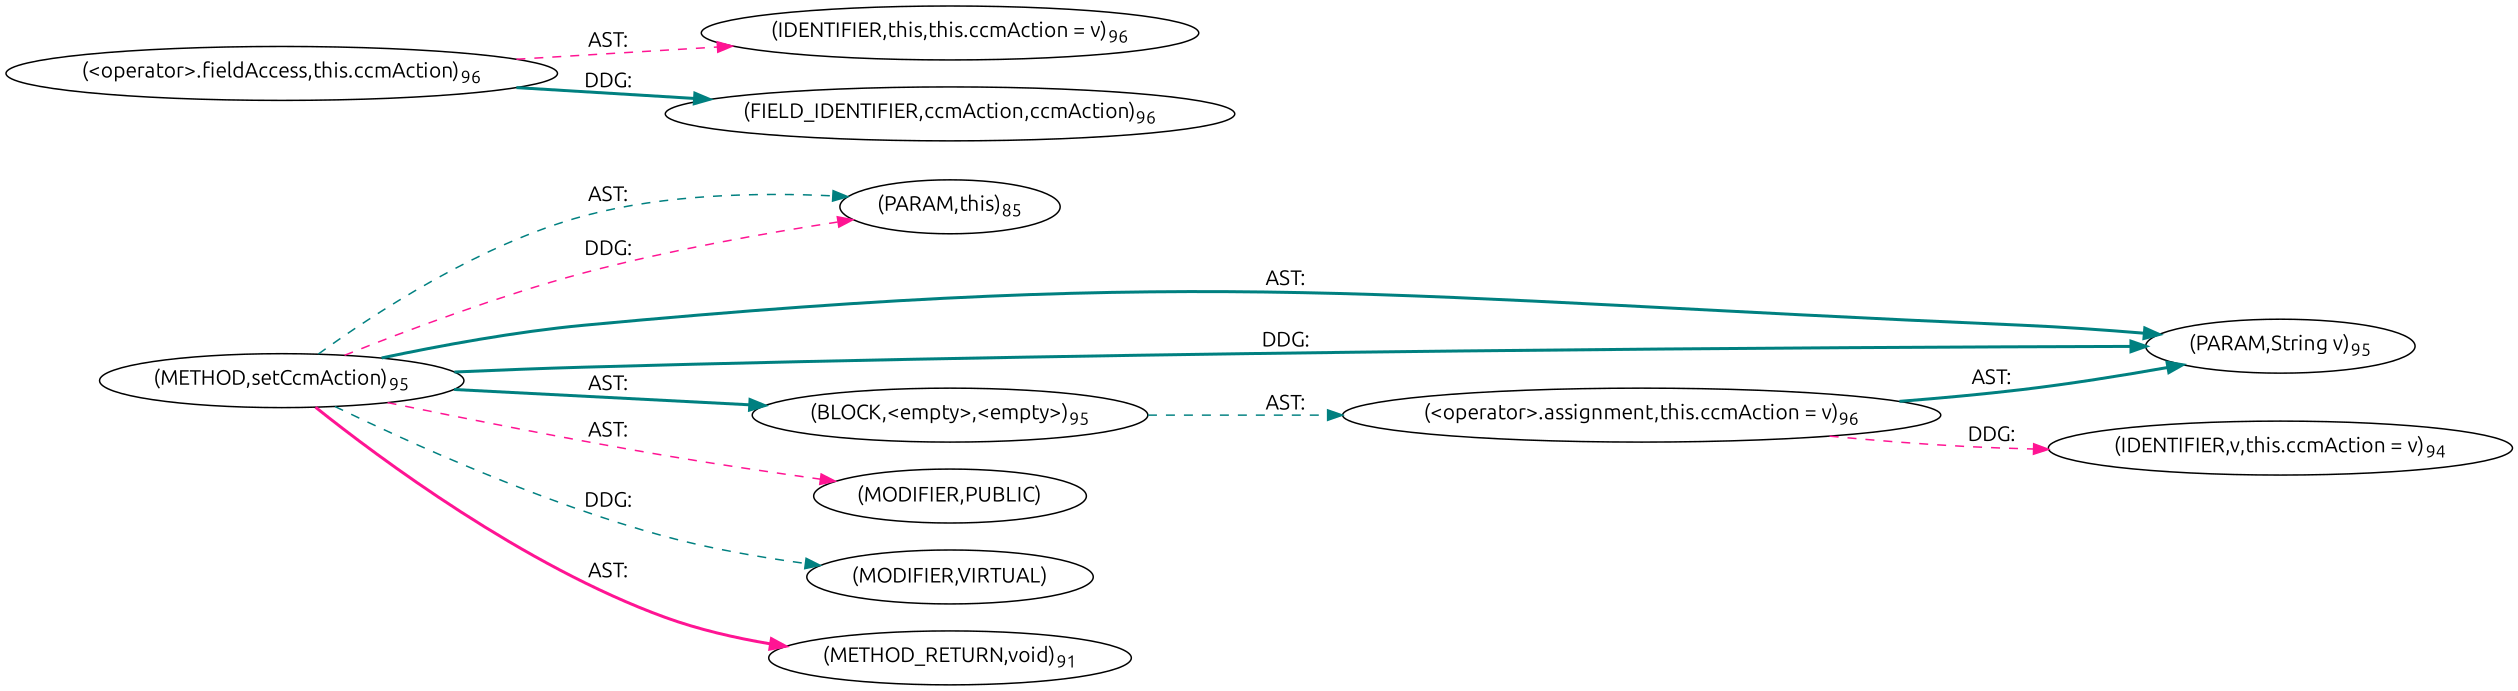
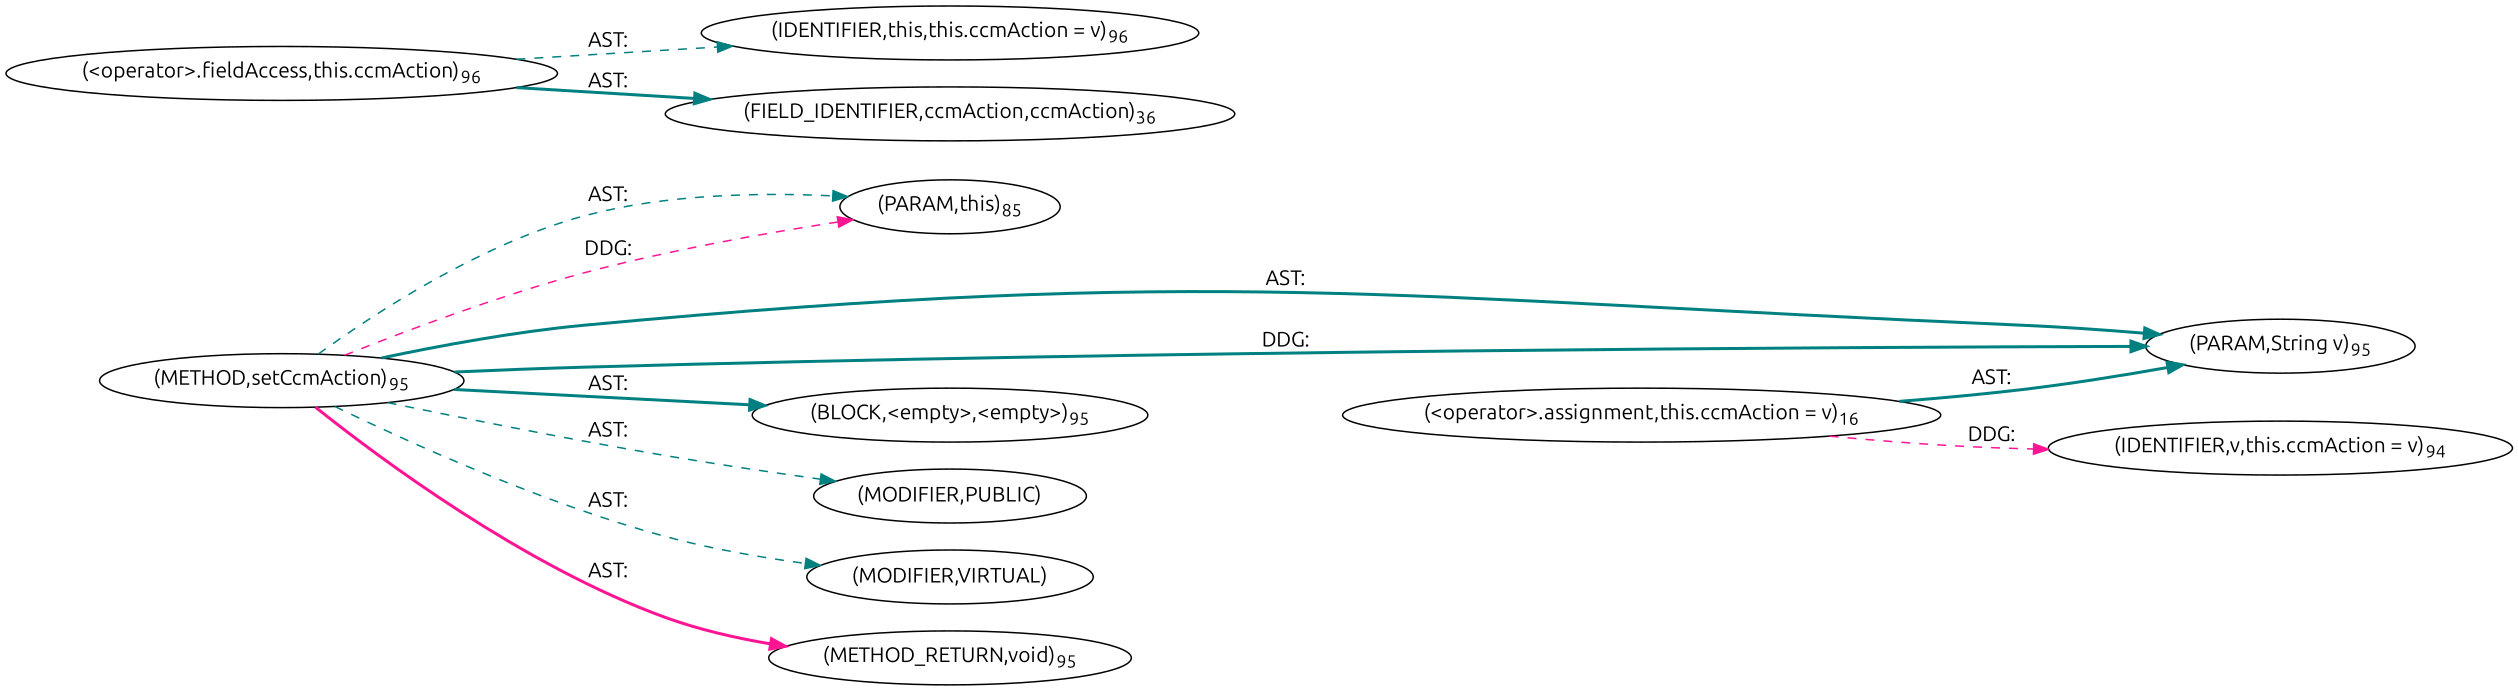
  digraph {
    fontname=Ubuntu
    rankdir=LR
    node [fontname=Ubuntu]
    edge [color=teal fontname=Ubuntu style=dashed]
    n1 [label=<(METHOD,setCcmAction)<SUB>95</SUB>>]
    n2 [label=<(PARAM,this)<SUB>85</SUB>>]
    n3 [label=<(PARAM,String v)<SUB>95</SUB>>]
    n4 [label=<(BLOCK,&lt;empty&gt;,&lt;empty&gt;)<SUB>95</SUB>>]
    n5 [label=<(MODIFIER,PUBLIC)>]
    n6 [label=<(MODIFIER,VIRTUAL)>]
-   n7 [label=<(METHOD_RETURN,void)<SUB>91</SUB>>]
-   n8 [label=<(&lt;operator&gt;.assignment,this.ccmAction = v)<SUB>96</SUB>>]
+   n7 [label=<(METHOD_RETURN,void)<SUB>95</SUB>>]
+   n8 [label=<(&lt;operator&gt;.assignment,this.ccmAction = v)<SUB>16</SUB>>]
    n9 [label=<(IDENTIFIER,v,this.ccmAction = v)<SUB>94</SUB>>]
    n10 [label=<(&lt;operator&gt;.fieldAccess,this.ccmAction)<SUB>96</SUB>>]
    n11 [label=<(IDENTIFIER,this,this.ccmAction = v)<SUB>96</SUB>>]
-   n12 [label=<(FIELD_IDENTIFIER,ccmAction,ccmAction)<SUB>96</SUB>>]
+   n12 [label=<(FIELD_IDENTIFIER,ccmAction,ccmAction)<SUB>36</SUB>>]
    n1 -> n2 [label="AST: "]
    n1 -> n2 [color=deeppink label="DDG: "]
    n1 -> n3 [label="AST: " style=bold]
    n1 -> n3 [label="DDG: " style=bold]
    n1 -> n4 [label="AST: " style=bold]
-   n1 -> n5 [color=deeppink label="AST: "]
-   n1 -> n6 [label="DDG: "]
+   n1 -> n5 [label="AST: "]
+   n1 -> n6 [label="AST: "]
    n1 -> n7 [color=deeppink label="AST: " style=bold]
-   n4 -> n8 [label="AST: "]
    n8 -> n3 [label="AST: " style=bold]
    n8 -> n9 [color=deeppink label="DDG: "]
-   n10 -> n11 [color=deeppink label="AST: "]
-   n10 -> n12 [label="DDG: " style=bold]
+   n10 -> n11 [label="AST: "]
+   n10 -> n12 [label="AST: " style=bold]
  }
